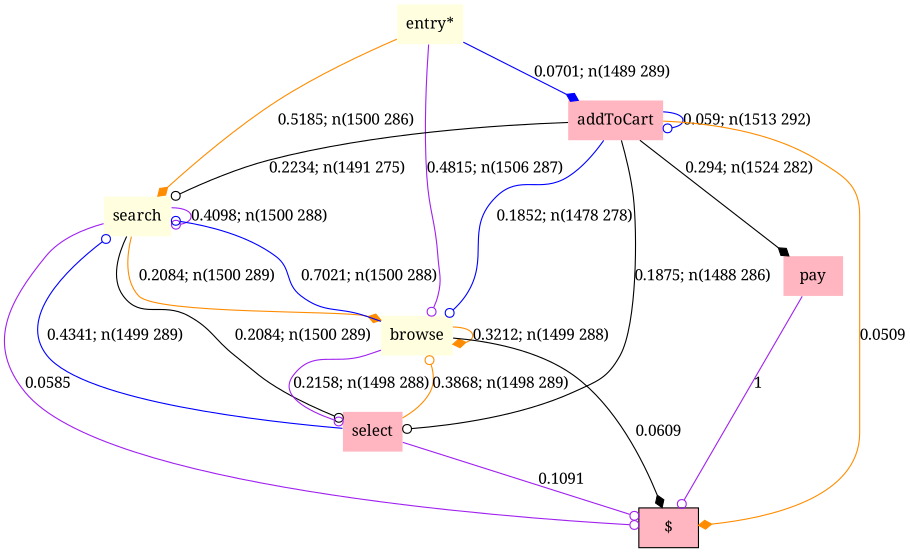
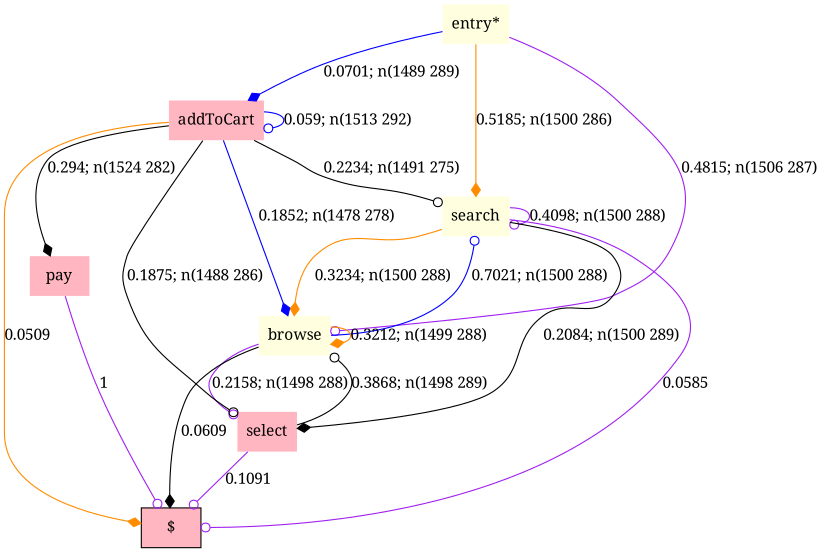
  digraph {
    fontname="Noto Serif"
    node [fillcolor=lightpink fontname="Noto Serif" shape=none style=filled]
    edge [arrowhead=odot color=purple fontname="Noto Serif" style=solid]
    n1 [fillcolor=lightyellow label="entry*"]
    n2 [fillcolor=lightyellow label=search]
    n3 [fillcolor=lightyellow label=browse]
    n4 [label=addToCart]
    n5 [label=select]
    "$" [shape=box]
    n7 [label=pay]
    n1 -> n2 [arrowhead=diamond color=darkorange label="0.5185; n(1500 286)"]
    n1 -> n3 [label="0.4815; n(1506 287)"]
    n1 -> n4 [arrowhead=diamond color=blue label="0.0701; n(1489 289)"]
    n2 -> n2 [label="0.4098; n(1500 288)"]
-   n2 -> n3 [arrowhead=diamond color=darkorange label="0.2084; n(1500 289)"]
-   n2 -> n5 [color=black label="0.2084; n(1500 289)"]
+   n2 -> n3 [arrowhead=diamond color=darkorange label="0.3234; n(1500 288)"]
+   n2 -> n5 [arrowhead=diamond color=black label="0.2084; n(1500 289)"]
    n2 -> "$" [label=0.0585]
    n3 -> n2 [color=blue label="0.7021; n(1500 288)"]
    n3 -> n3 [arrowhead=diamond color=darkorange label="0.3212; n(1499 288)"]
    n3 -> n5 [label="0.2158; n(1498 288)"]
    n3 -> "$" [arrowhead=diamond color=black label=0.0609]
    n4 -> n2 [color=black label="0.2234; n(1491 275)"]
-   n4 -> n3 [color=blue label="0.1852; n(1478 278)"]
+   n4 -> n3 [arrowhead=diamond color=blue label="0.1852; n(1478 278)"]
    n4 -> n4 [color=blue label="0.059; n(1513 292)"]
    n4 -> n5 [color=black label="0.1875; n(1488 286)"]
    n4 -> "$" [arrowhead=diamond color=darkorange label=0.0509]
    n4 -> n7 [arrowhead=diamond color=black label="0.294; n(1524 282)"]
-   n5 -> n2 [color=blue label="0.4341; n(1499 289)"]
-   n5 -> n3 [color=darkorange label="0.3868; n(1498 289)"]
+   n5 -> n3 [color=black label="0.3868; n(1498 289)"]
    n5 -> "$" [label=0.1091]
    n7 -> "$" [label=1]
  }
